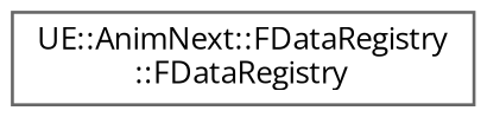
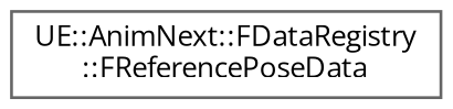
  digraph {
    rankdir=TB
    fontname="Open Sans"
-   n1 [color=grey40 fillcolor=white fontname="Open Sans" fontsize=10 height=0.2 label="UE::AnimNext::FDataRegistry\l::FDataRegistry" shape=box style=filled width=0.4]
+   n1 [color=grey40 fillcolor=white fontname="Open Sans" fontsize=10 height=0.2 label="UE::AnimNext::FDataRegistry\l::FReferencePoseData" shape=box style=filled width=0.4]
  }
